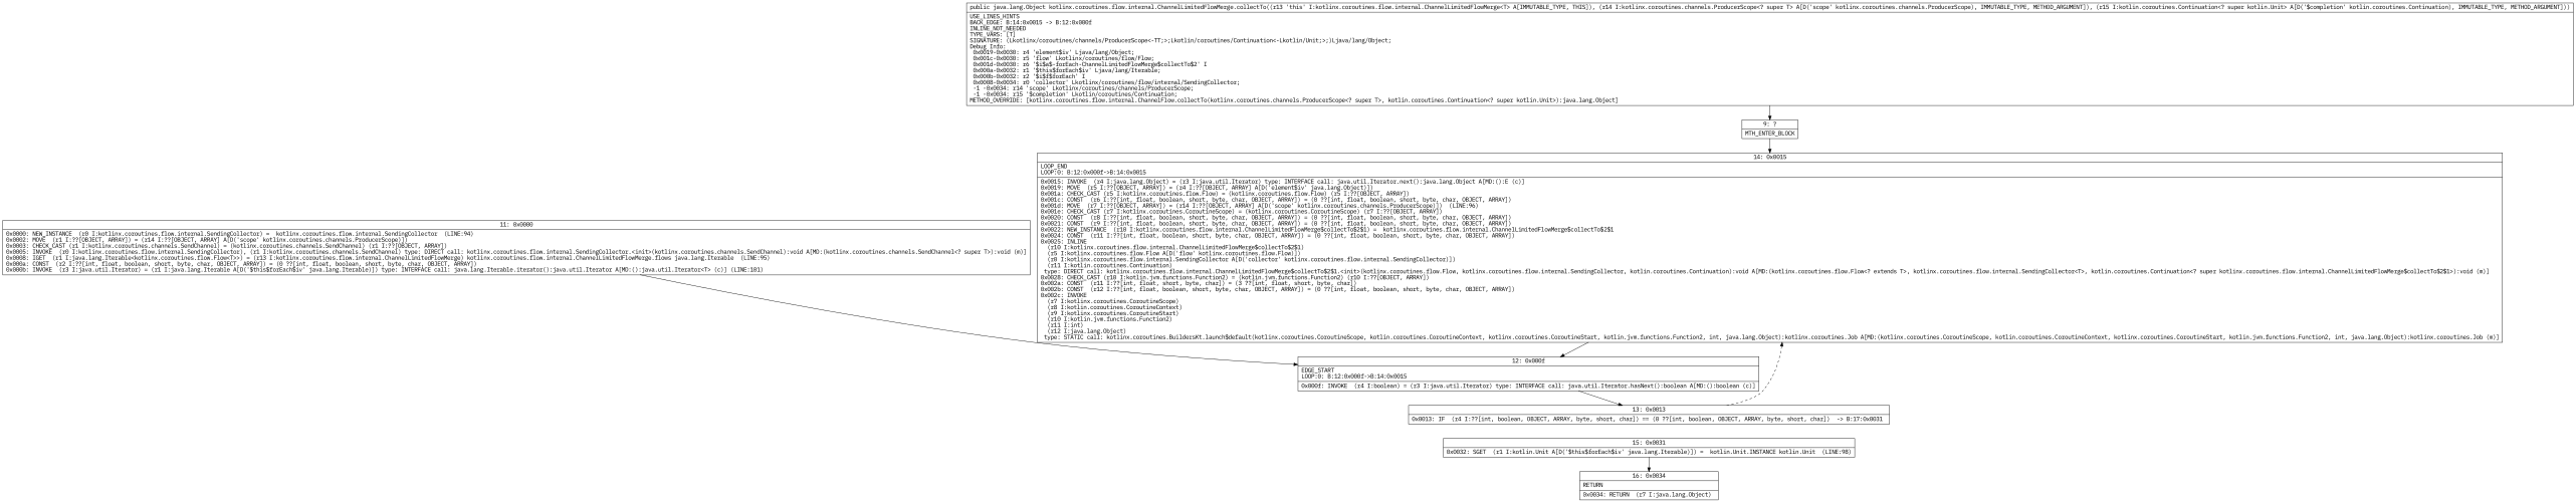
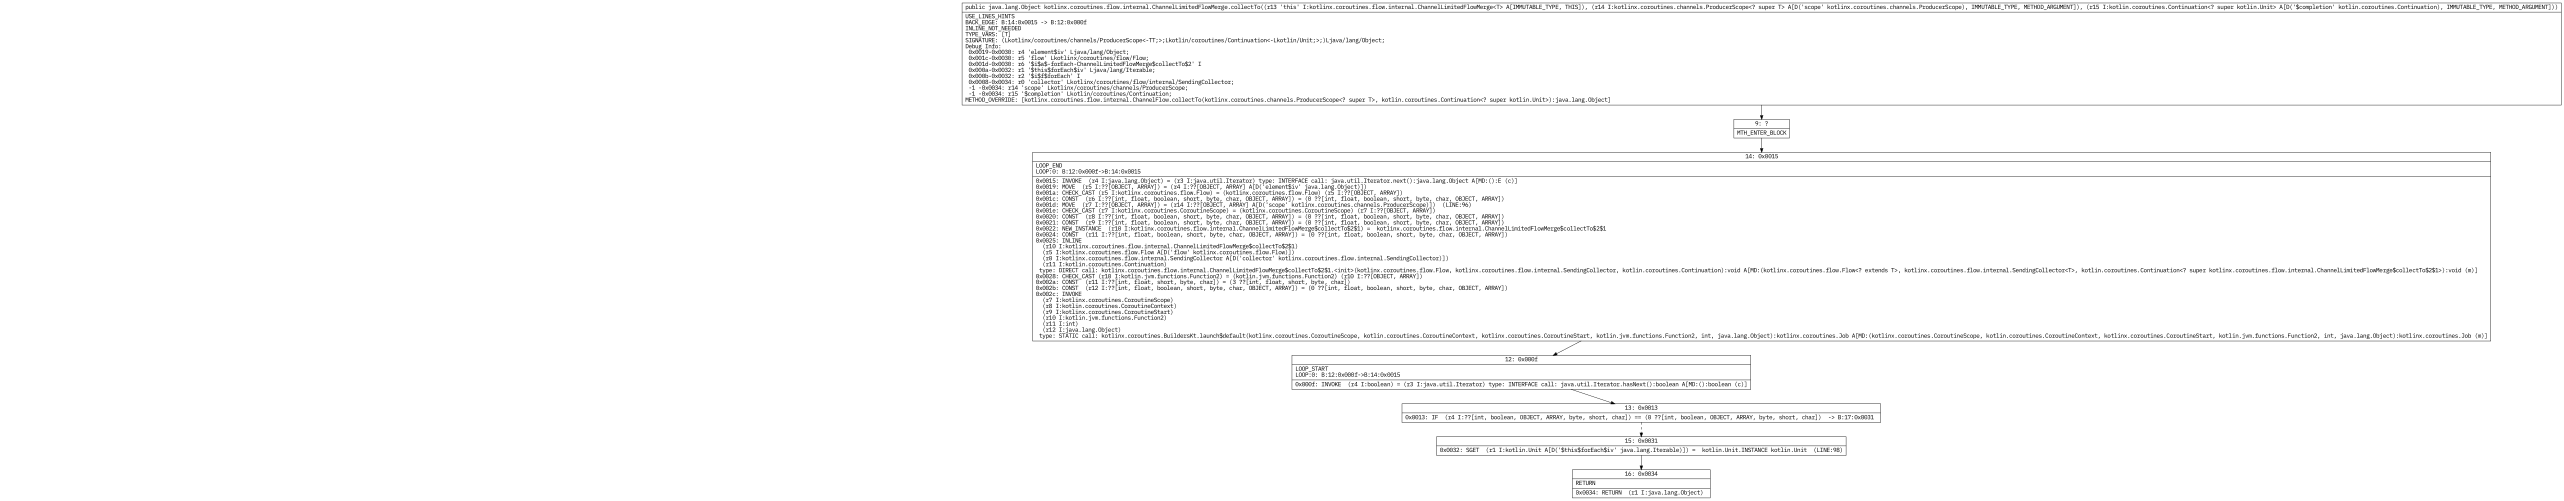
  digraph {
    fontname="IBM Plex Mono"
    node [fontname="IBM Plex Mono" shape=record]
    edge [fontname="IBM Plex Mono"]
    n1 [label="{9\:\ ?|MTH_ENTER_BLOCK\l}"]
    n2 [label="{14\:\ 0x0015|LOOP_END\lLOOP:0: B:12:0x000f\-\>B:14:0x0015\l|0x0015: INVOKE  (r4 I:java.lang.Object) = (r3 I:java.util.Iterator) type: INTERFACE call: java.util.Iterator.next():java.lang.Object A[MD:():E (c)]\l0x0019: MOVE  (r5 I:??[OBJECT, ARRAY]) = (r4 I:??[OBJECT, ARRAY] A[D('element$iv' java.lang.Object)]) \l0x001a: CHECK_CAST (r5 I:kotlinx.coroutines.flow.Flow) = (kotlinx.coroutines.flow.Flow) (r5 I:??[OBJECT, ARRAY]) \l0x001c: CONST  (r6 I:??[int, float, boolean, short, byte, char, OBJECT, ARRAY]) = (0 ??[int, float, boolean, short, byte, char, OBJECT, ARRAY]) \l0x001d: MOVE  (r7 I:??[OBJECT, ARRAY]) = (r14 I:??[OBJECT, ARRAY] A[D('scope' kotlinx.coroutines.channels.ProducerScope)])  (LINE:96)\l0x001e: CHECK_CAST (r7 I:kotlinx.coroutines.CoroutineScope) = (kotlinx.coroutines.CoroutineScope) (r7 I:??[OBJECT, ARRAY]) \l0x0020: CONST  (r8 I:??[int, float, boolean, short, byte, char, OBJECT, ARRAY]) = (0 ??[int, float, boolean, short, byte, char, OBJECT, ARRAY]) \l0x0021: CONST  (r9 I:??[int, float, boolean, short, byte, char, OBJECT, ARRAY]) = (0 ??[int, float, boolean, short, byte, char, OBJECT, ARRAY]) \l0x0022: NEW_INSTANCE  (r10 I:kotlinx.coroutines.flow.internal.ChannelLimitedFlowMerge$collectTo$2$1) =  kotlinx.coroutines.flow.internal.ChannelLimitedFlowMerge$collectTo$2$1 \l0x0024: CONST  (r11 I:??[int, float, boolean, short, byte, char, OBJECT, ARRAY]) = (0 ??[int, float, boolean, short, byte, char, OBJECT, ARRAY]) \l0x0025: INLINE  \l  (r10 I:kotlinx.coroutines.flow.internal.ChannelLimitedFlowMerge$collectTo$2$1)\l  (r5 I:kotlinx.coroutines.flow.Flow A[D('flow' kotlinx.coroutines.flow.Flow)])\l  (r0 I:kotlinx.coroutines.flow.internal.SendingCollector A[D('collector' kotlinx.coroutines.flow.internal.SendingCollector)])\l  (r11 I:kotlin.coroutines.Continuation)\l type: DIRECT call: kotlinx.coroutines.flow.internal.ChannelLimitedFlowMerge$collectTo$2$1.\<init\>(kotlinx.coroutines.flow.Flow, kotlinx.coroutines.flow.internal.SendingCollector, kotlin.coroutines.Continuation):void A[MD:(kotlinx.coroutines.flow.Flow\<? extends T\>, kotlinx.coroutines.flow.internal.SendingCollector\<T\>, kotlin.coroutines.Continuation\<? super kotlinx.coroutines.flow.internal.ChannelLimitedFlowMerge$collectTo$2$1\>):void (m)]\l0x0028: CHECK_CAST (r10 I:kotlin.jvm.functions.Function2) = (kotlin.jvm.functions.Function2) (r10 I:??[OBJECT, ARRAY]) \l0x002a: CONST  (r11 I:??[int, float, short, byte, char]) = (3 ??[int, float, short, byte, char]) \l0x002b: CONST  (r12 I:??[int, float, boolean, short, byte, char, OBJECT, ARRAY]) = (0 ??[int, float, boolean, short, byte, char, OBJECT, ARRAY]) \l0x002c: INVOKE  \l  (r7 I:kotlinx.coroutines.CoroutineScope)\l  (r8 I:kotlin.coroutines.CoroutineContext)\l  (r9 I:kotlinx.coroutines.CoroutineStart)\l  (r10 I:kotlin.jvm.functions.Function2)\l  (r11 I:int)\l  (r12 I:java.lang.Object)\l type: STATIC call: kotlinx.coroutines.BuildersKt.launch$default(kotlinx.coroutines.CoroutineScope, kotlin.coroutines.CoroutineContext, kotlinx.coroutines.CoroutineStart, kotlin.jvm.functions.Function2, int, java.lang.Object):kotlinx.coroutines.Job A[MD:(kotlinx.coroutines.CoroutineScope, kotlin.coroutines.CoroutineContext, kotlinx.coroutines.CoroutineStart, kotlin.jvm.functions.Function2, int, java.lang.Object):kotlinx.coroutines.Job (m)]\l}"]
-   n3 [label="{11\:\ 0x0000|0x0000: NEW_INSTANCE  (r0 I:kotlinx.coroutines.flow.internal.SendingCollector) =  kotlinx.coroutines.flow.internal.SendingCollector  (LINE:94)\l0x0002: MOVE  (r1 I:??[OBJECT, ARRAY]) = (r14 I:??[OBJECT, ARRAY] A[D('scope' kotlinx.coroutines.channels.ProducerScope)]) \l0x0003: CHECK_CAST (r1 I:kotlinx.coroutines.channels.SendChannel) = (kotlinx.coroutines.channels.SendChannel) (r1 I:??[OBJECT, ARRAY]) \l0x0005: INVOKE  (r0 I:kotlinx.coroutines.flow.internal.SendingCollector), (r1 I:kotlinx.coroutines.channels.SendChannel) type: DIRECT call: kotlinx.coroutines.flow.internal.SendingCollector.\<init\>(kotlinx.coroutines.channels.SendChannel):void A[MD:(kotlinx.coroutines.channels.SendChannel\<? super T\>):void (m)]\l0x0008: IGET  (r1 I:java.lang.Iterable\<kotlinx.coroutines.flow.Flow\<T\>\>) = (r13 I:kotlinx.coroutines.flow.internal.ChannelLimitedFlowMerge) kotlinx.coroutines.flow.internal.ChannelLimitedFlowMerge.flows java.lang.Iterable  (LINE:95)\l0x000a: CONST  (r2 I:??[int, float, boolean, short, byte, char, OBJECT, ARRAY]) = (0 ??[int, float, boolean, short, byte, char, OBJECT, ARRAY]) \l0x000b: INVOKE  (r3 I:java.util.Iterator) = (r1 I:java.lang.Iterable A[D('$this$forEach$iv' java.lang.Iterable)]) type: INTERFACE call: java.lang.Iterable.iterator():java.util.Iterator A[MD:():java.util.Iterator\<T\> (c)] (LINE:101)\l}"]
-   n4 [label="{12\:\ 0x000f|EDGE_START\lLOOP:0: B:12:0x000f\-\>B:14:0x0015\l|0x000f: INVOKE  (r4 I:boolean) = (r3 I:java.util.Iterator) type: INTERFACE call: java.util.Iterator.hasNext():boolean A[MD:():boolean (c)]\l}"]
+   n4 [label="{12\:\ 0x000f|LOOP_START\lLOOP:0: B:12:0x000f\-\>B:14:0x0015\l|0x000f: INVOKE  (r4 I:boolean) = (r3 I:java.util.Iterator) type: INTERFACE call: java.util.Iterator.hasNext():boolean A[MD:():boolean (c)]\l}"]
    n5 [label="{13\:\ 0x0013|0x0013: IF  (r4 I:??[int, boolean, OBJECT, ARRAY, byte, short, char]) == (0 ??[int, boolean, OBJECT, ARRAY, byte, short, char])  \-\> B:17:0x0031 \l}"]
    n6 [label="{15\:\ 0x0031|0x0032: SGET  (r1 I:kotlin.Unit A[D('$this$forEach$iv' java.lang.Iterable)]) =  kotlin.Unit.INSTANCE kotlin.Unit  (LINE:98)\l}"]
-   n7 [label="{16\:\ 0x0034|RETURN\l|0x0034: RETURN  (r7 I:java.lang.Object) \l}"]
+   n7 [label="{16\:\ 0x0034|RETURN\l|0x0034: RETURN  (r1 I:java.lang.Object) \l}"]
    n8 [label="{public java.lang.Object kotlinx.coroutines.flow.internal.ChannelLimitedFlowMerge.collectTo((r13 'this' I:kotlinx.coroutines.flow.internal.ChannelLimitedFlowMerge\<T\> A[IMMUTABLE_TYPE, THIS]), (r14 I:kotlinx.coroutines.channels.ProducerScope\<? super T\> A[D('scope' kotlinx.coroutines.channels.ProducerScope), IMMUTABLE_TYPE, METHOD_ARGUMENT]), (r15 I:kotlin.coroutines.Continuation\<? super kotlin.Unit\> A[D('$completion' kotlin.coroutines.Continuation), IMMUTABLE_TYPE, METHOD_ARGUMENT]))  | USE_LINES_HINTS\lBACK_EDGE: B:14:0x0015 \-\> B:12:0x000f\lINLINE_NOT_NEEDED\lTYPE_VARS: [T]\lSIGNATURE: (Lkotlinx\/coroutines\/channels\/ProducerScope\<\-TT;\>;Lkotlin\/coroutines\/Continuation\<\-Lkotlin\/Unit;\>;)Ljava\/lang\/Object;\lDebug Info:\l  0x0019\-0x0030: r4 'element$iv' Ljava\/lang\/Object;\l  0x001c\-0x0030: r5 'flow' Lkotlinx\/coroutines\/flow\/Flow;\l  0x001d\-0x0030: r6 '$i$a$\-forEach\-ChannelLimitedFlowMerge$collectTo$2' I\l  0x000a\-0x0032: r1 '$this$forEach$iv' Ljava\/lang\/Iterable;\l  0x000b\-0x0032: r2 '$i$f$forEach' I\l  0x0008\-0x0034: r0 'collector' Lkotlinx\/coroutines\/flow\/internal\/SendingCollector;\l  \-1 \-0x0034: r14 'scope' Lkotlinx\/coroutines\/channels\/ProducerScope;\l  \-1 \-0x0034: r15 '$completion' Lkotlin\/coroutines\/Continuation;\lMETHOD_OVERRIDE: [kotlinx.coroutines.flow.internal.ChannelFlow.collectTo(kotlinx.coroutines.channels.ProducerScope\<? super T\>, kotlin.coroutines.Continuation\<? super kotlin.Unit\>):java.lang.Object]\l}"]
    n1 -> n2
    n2 -> n4
-   n3 -> n4
    n4 -> n5
-   n5 -> n2 [style=dashed]
+   n5 -> n6 [style=dashed]
    n6 -> n7
    n8 -> n1
  }
